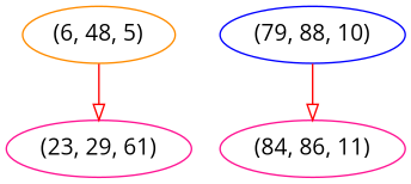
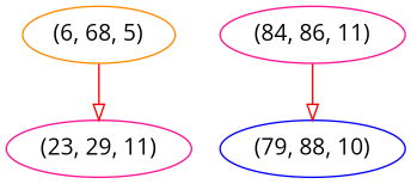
  digraph {
    fontname="Open Sans"
    node [color=deeppink fontname="Open Sans"]
    edge [arrowhead=onormal color=red fontname="Open Sans"]
-   "(6, 48, 5)" [color=darkorange]
-   "(23, 29, 11)" [label="(23, 29, 61)"]
+   "(6, 48, 5)" [color=darkorange label="(6, 68, 5)"]
+   "(23, 29, 11)"
    n3 [label="(84, 86, 11)"]
    "(79, 88, 10)" [color=blue]
    "(6, 48, 5)" -> "(23, 29, 11)"
-   "(79, 88, 10)" -> n3
+   n3 -> "(79, 88, 10)"
  }
